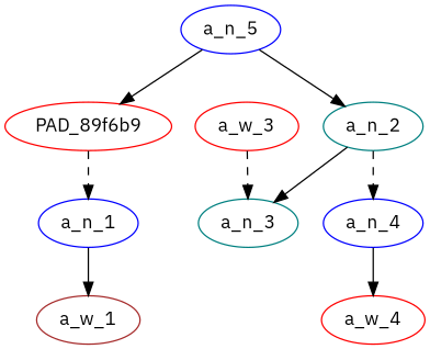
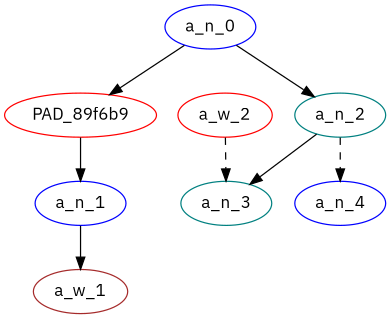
  strict digraph {
    fontname="IBM Plex Sans"
    node [color=blue div_dir=1 fontname="IBM Plex Sans" index=0 level=1 text_span="[0]" value=0.58040093]
    edge [fontname="IBM Plex Sans" style=solid]
-   a_n_0 [level=3 text_span="[0, 1, 2]" value=1.00000004 label=a_n_5]
+   a_n_0 [level=3 text_span="[0, 1, 2]" value=1.00000004]
    n2 [color=red label=PAD_89f6b9 level=2]
    a_n_2 [color=teal index=1 level=2 text_span="[1, 2]" value=0.41872391]
    a_n_1
    a_n_3 [color=teal index=1 text_span="[1]" value=0.21184957]
    a_n_4 [div_dir=-1 index=2 text_span="[2]" value=0.20683011]
    a_w_1 [color=brown div_dir=0 level=0 value=bitches]
-   a_w_4 [color=red div_dir=0 index=2 level=0 text_span="[2]" value=hearts]
-   a_w_3 [color=red div_dir=0 index=1 level=0 text_span="[1]" value=broken]
+   a_w_3 [color=red div_dir=0 index=1 level=0 text_span="[1]" value=broken label=a_w_2]
    a_n_0 -> n2
    a_n_0 -> a_n_2
-   n2 -> a_n_1 [style=dashed]
+   n2 -> a_n_1
    a_n_2 -> a_n_3
    a_n_2 -> a_n_4 [style=dashed]
    a_n_1 -> a_w_1
-   a_n_4 -> a_w_4
    a_w_3 -> a_n_3 [style=dashed]
  }
